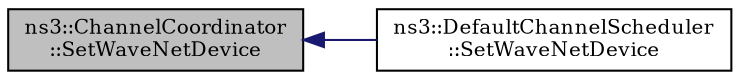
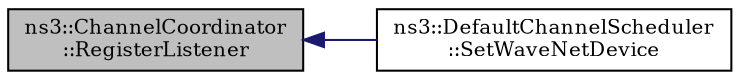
  digraph {
    rankdir=LR
    fontname="DejaVu Serif"
    node [color=black fontname="DejaVu Serif" fontsize=10 shape=record style=filled]
-   n1 [fillcolor=grey75 fontcolor=black height=0.2 label="ns3::ChannelCoordinator\l::SetWaveNetDevice" width=0.4]
+   n1 [fillcolor=grey75 fontcolor=black height=0.2 label="ns3::ChannelCoordinator\l::RegisterListener" width=0.4]
    n2 [fillcolor=white height=0.2 label="ns3::DefaultChannelScheduler\l::SetWaveNetDevice" width=0.4]
    n1 -> n2 [color=midnightblue dir=back fontname="DejaVu Serif" fontsize=10 labelfontname=Helvetica labelfontsize=10 style=solid]
  }
